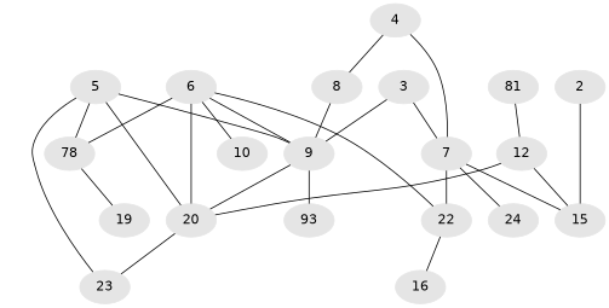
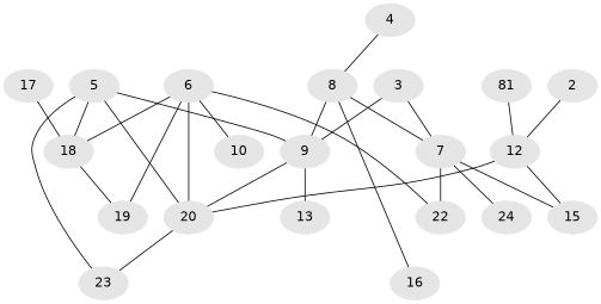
  graph {
    fontname="DejaVu Sans"
    node [color=gray90 fontname="DejaVu Sans" style=filled]
    edge [fontname="DejaVu Sans" weight=1.0]
    9
    20
-   13 [label=93]
+   13
    2
    12
    15
    3
    7
    22
    24
    4
    8
    16
    5
-   18 [label=78]
+   18
    23
    19
    6
    10
    n20 [label=81]
+   17
    9 -- 20
    9 -- 13
    20 -- 23
-   2 -- 15
+   2 -- 12
    12 -- 20
    12 -- 15
    3 -- 9
    3 -- 7
    7 -- 15
    7 -- 22 [weight=2.0]
    7 -- 24
-   4 -- 7
+   8 -- 7
    4 -- 8
    8 -- 9
-   22 -- 16
+   8 -- 16
    5 -- 9
    5 -- 20
    5 -- 18 [weight=2.0]
    5 -- 23
    18 -- 19
-   6 -- 9 [weight=2.0]
+   6 -- 19 [weight=2.0]
    6 -- 20 [weight=2.0]
    6 -- 22
    6 -- 18
    6 -- 10
    n20 -- 12
+   17 -- 18
  }
